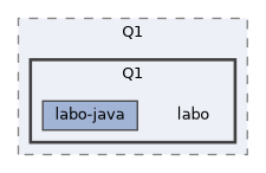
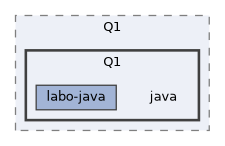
  digraph {
    compound=true
    node [fontname=Helvetica fontsize=10]
-   n1 [height=0.2 label=labo shape=plaintext width=0.4]
+   n1 [height=0.2 label=java shape=plaintext width=0.4]
    n2 [color=grey25 fillcolor="#a2b4d6" height=0.2 label="labo-java" shape=box style=filled width=0.4]
    subgraph cluster_1 {
      bgcolor="#edf0f7"
      fontname=Helvetica
      fontsize=10
      label=Q1
      pencolor=grey50
      style="filled,dashed"
      subgraph cluster_2 {
        bgcolor="#edf0f7"
        fontname=Helvetica
        fontsize=10
        pencolor=grey25
        style="filled,bold"
        n1
        n2
      }
    }
  }
